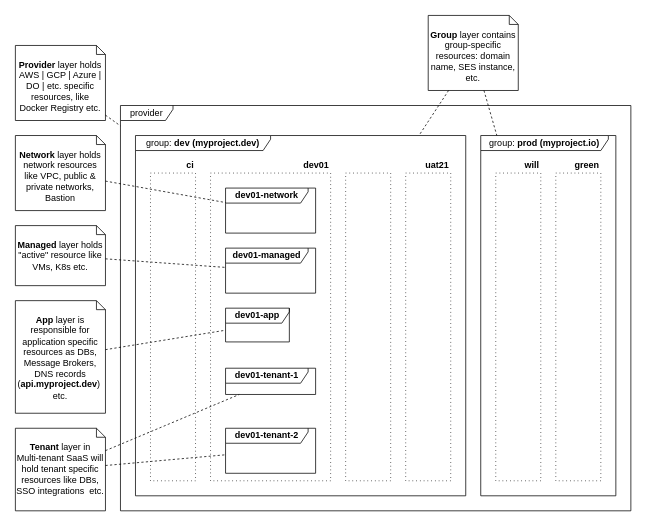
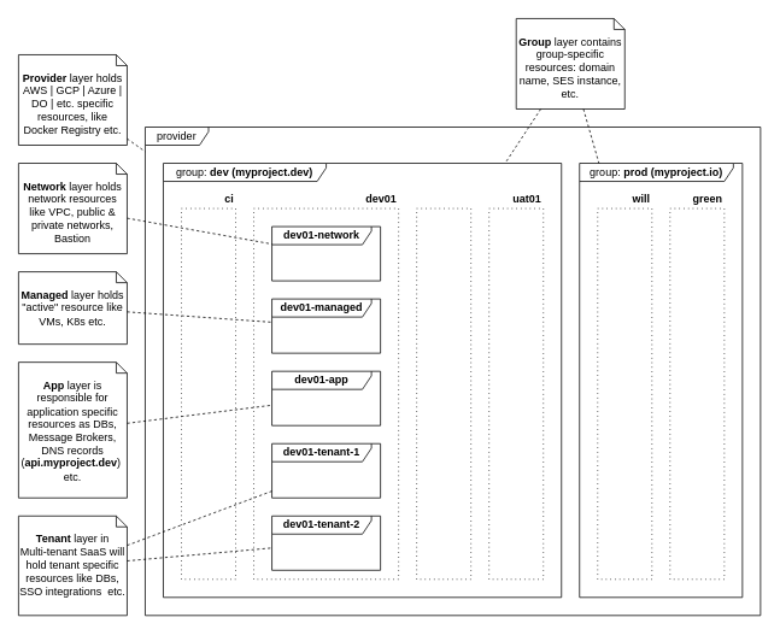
  <mxCell id="0" />
  <mxCell id="1" parent="0" />
  <mxCell id="2" value="" style="rounded=0;whiteSpace=wrap;html=1;fillColor=none;dashed=1;dashPattern=1 4;" parent="1" vertex="1"><mxGeometry x="280" y="230" width="160" height="410" as="geometry" /></mxCell>
  <mxCell id="3" value="" style="rounded=0;whiteSpace=wrap;html=1;fillColor=none;dashed=1;dashPattern=1 4;" parent="1" vertex="1"><mxGeometry x="200" y="230" width="60" height="410" as="geometry" /></mxCell>
  <mxCell id="4" value="provider" style="shape=umlFrame;whiteSpace=wrap;html=1;pointerEvents=0;width=70;height=20;align=center;" parent="1" vertex="1"><mxGeometry x="160" y="140" width="680" height="540" as="geometry" /></mxCell>
  <mxCell id="5" value="group: &lt;b&gt;dev (myproject.dev)&lt;/b&gt;" style="shape=umlFrame;whiteSpace=wrap;html=1;pointerEvents=0;width=180;height=20;" parent="1" vertex="1"><mxGeometry x="180" y="180" width="440" height="480" as="geometry" /></mxCell>
  <mxCell id="6" value="&lt;b&gt;dev01-network&lt;/b&gt;" style="shape=umlFrame;whiteSpace=wrap;html=1;pointerEvents=0;width=110;height=20;" parent="1" vertex="1"><mxGeometry x="300" y="250" width="120" height="60" as="geometry" /></mxCell>
  <mxCell id="7" value="&lt;b&gt;dev01-managed&lt;/b&gt;" style="shape=umlFrame;whiteSpace=wrap;html=1;pointerEvents=0;width=110;height=20;" parent="1" vertex="1"><mxGeometry x="300" y="330" width="120" height="60" as="geometry" /></mxCell>
- <mxCell id="8" value="&lt;b&gt;dev01-app&lt;/b&gt;" style="shape=umlFrame;whiteSpace=wrap;html=1;pointerEvents=0;width=110;height=20;" parent="1" vertex="1"><mxGeometry x="300" y="410" width="85" height="45" as="geometry" /></mxCell>
+ <mxCell id="8" value="&lt;b&gt;dev01-app&lt;/b&gt;" style="shape=umlFrame;whiteSpace=wrap;html=1;pointerEvents=0;width=110;height=20;" parent="1" vertex="1"><mxGeometry x="300" y="410" width="120" height="60" as="geometry" /></mxCell>
  <mxCell id="9" value="&lt;b&gt;dev01-tenant-2&lt;/b&gt;" style="shape=umlFrame;whiteSpace=wrap;html=1;pointerEvents=0;width=110;height=20;" parent="1" vertex="1"><mxGeometry x="300" y="570" width="120" height="60" as="geometry" /></mxCell>
  <mxCell id="10" value="group: &lt;b&gt;prod (myproject.io)&lt;/b&gt;" style="shape=umlFrame;whiteSpace=wrap;html=1;pointerEvents=0;width=170;height=20;" parent="1" vertex="1"><mxGeometry x="640" y="180" width="180" height="480" as="geometry" /></mxCell>
  <mxCell id="11" value="&lt;b&gt;Provider&lt;/b&gt; layer holds AWS | GCP | Azure | DO | etc. specific resources, like Docker Registry etc." style="shape=note2;boundedLbl=1;whiteSpace=wrap;html=1;size=12;verticalAlign=top;align=center;" parent="1" vertex="1"><mxGeometry x="20" y="60" width="120" height="100" as="geometry" /></mxCell>
  <mxCell id="12" value="" style="endArrow=none;dashed=1;html=1;rounded=0;" parent="1" source="11" target="4" edge="1"><mxGeometry width="50" height="50" relative="1" as="geometry"><mxPoint x="320" y="220" as="sourcePoint" /><mxPoint x="370" y="170" as="targetPoint" /></mxGeometry></mxCell>
  <mxCell id="13" value="&lt;b&gt;Group&lt;/b&gt; layer contains group-specific resources: domain name, SES instance, etc." style="shape=note2;boundedLbl=1;whiteSpace=wrap;html=1;size=12;verticalAlign=top;align=center;" parent="1" vertex="1"><mxGeometry x="570" y="20" width="120" height="100" as="geometry" /></mxCell>
  <mxCell id="14" value="" style="endArrow=none;dashed=1;html=1;rounded=0;" parent="1" source="13" target="5" edge="1"><mxGeometry width="50" height="50" relative="1" as="geometry"><mxPoint x="130" y="226" as="sourcePoint" /><mxPoint x="510" y="110" as="targetPoint" /></mxGeometry></mxCell>
  <mxCell id="15" value="" style="endArrow=none;dashed=1;html=1;rounded=0;" parent="1" source="13" target="10" edge="1"><mxGeometry width="50" height="50" relative="1" as="geometry"><mxPoint x="487" y="90" as="sourcePoint" /><mxPoint x="810" y="60" as="targetPoint" /></mxGeometry></mxCell>
  <mxCell id="16" value="&lt;b&gt;ci&lt;/b&gt;" style="text;html=1;strokeColor=none;fillColor=none;align=right;verticalAlign=middle;whiteSpace=wrap;rounded=0;" parent="1" vertex="1"><mxGeometry x="220" y="210" width="40" height="20" as="geometry" /></mxCell>
  <mxCell id="17" value="&lt;b&gt;dev01&lt;/b&gt;" style="text;html=1;strokeColor=none;fillColor=none;align=right;verticalAlign=middle;whiteSpace=wrap;rounded=0;" parent="1" vertex="1"><mxGeometry x="400" y="210" width="40" height="20" as="geometry" /></mxCell>
  <mxCell id="18" value="" style="rounded=0;whiteSpace=wrap;html=1;fillColor=none;dashed=1;dashPattern=1 4;" parent="1" vertex="1"><mxGeometry x="460" y="230" width="60" height="410" as="geometry" /></mxCell>
  <mxCell id="19" value="" style="rounded=0;whiteSpace=wrap;html=1;fillColor=none;dashed=1;dashPattern=1 4;" parent="1" vertex="1"><mxGeometry x="540" y="230" width="60" height="410" as="geometry" /></mxCell>
- <mxCell id="20" value="&lt;b&gt;uat21&lt;/b&gt;" style="text;html=1;strokeColor=none;fillColor=none;align=right;verticalAlign=middle;whiteSpace=wrap;rounded=0;" parent="1" vertex="1"><mxGeometry x="560" y="210" width="40" height="20" as="geometry" /></mxCell>
- <mxCell id="21" value="&lt;b&gt;dev01-tenant-1&lt;/b&gt;" style="shape=umlFrame;whiteSpace=wrap;html=1;pointerEvents=0;width=110;height=20;" parent="1" vertex="1"><mxGeometry x="300" y="490" width="120" height="35" as="geometry" /></mxCell>
+ <mxCell id="20" value="&lt;b&gt;uat01&lt;/b&gt;" style="text;html=1;strokeColor=none;fillColor=none;align=right;verticalAlign=middle;whiteSpace=wrap;rounded=0;" parent="1" vertex="1"><mxGeometry x="560" y="210" width="40" height="20" as="geometry" /></mxCell>
+ <mxCell id="21" value="&lt;b&gt;dev01-tenant-1&lt;/b&gt;" style="shape=umlFrame;whiteSpace=wrap;html=1;pointerEvents=0;width=110;height=20;" parent="1" vertex="1"><mxGeometry x="300" y="490" width="120" height="60" as="geometry" /></mxCell>
  <mxCell id="22" value="" style="rounded=0;whiteSpace=wrap;html=1;fillColor=none;dashed=1;dashPattern=1 4;" parent="1" vertex="1"><mxGeometry x="660" y="230" width="60" height="410" as="geometry" /></mxCell>
  <mxCell id="23" value="&lt;b&gt;will&lt;/b&gt;" style="text;html=1;strokeColor=none;fillColor=none;align=right;verticalAlign=middle;whiteSpace=wrap;rounded=0;" parent="1" vertex="1"><mxGeometry x="680" y="210" width="40" height="20" as="geometry" /></mxCell>
  <mxCell id="24" value="" style="rounded=0;whiteSpace=wrap;html=1;fillColor=none;dashed=1;dashPattern=1 4;" parent="1" vertex="1"><mxGeometry x="740" y="230" width="60" height="410" as="geometry" /></mxCell>
  <mxCell id="25" value="&lt;b&gt;green&lt;/b&gt;" style="text;html=1;strokeColor=none;fillColor=none;align=right;verticalAlign=middle;whiteSpace=wrap;rounded=0;" parent="1" vertex="1"><mxGeometry x="760" y="210" width="40" height="20" as="geometry" /></mxCell>
  <mxCell id="26" value="&lt;b&gt;Network&lt;/b&gt;&amp;nbsp;layer holds network resources like VPC, public &amp;amp; private networks, Bastion" style="shape=note2;boundedLbl=1;whiteSpace=wrap;html=1;size=12;verticalAlign=top;align=center;" parent="1" vertex="1"><mxGeometry x="20" y="180" width="120" height="100" as="geometry" /></mxCell>
  <mxCell id="27" value="" style="endArrow=none;dashed=1;html=1;rounded=0;" parent="1" source="26" target="6" edge="1"><mxGeometry width="50" height="50" relative="1" as="geometry"><mxPoint x="150" y="231" as="sourcePoint" /><mxPoint x="170" y="242" as="targetPoint" /></mxGeometry></mxCell>
  <mxCell id="28" value="&lt;b&gt;Managed&lt;/b&gt;&amp;nbsp;layer holds &quot;active&quot; resource like VMs, K8s etc." style="shape=note2;boundedLbl=1;whiteSpace=wrap;html=1;size=12;verticalAlign=top;align=center;" parent="1" vertex="1"><mxGeometry x="20" y="300" width="120" height="80" as="geometry" /></mxCell>
  <mxCell id="29" value="" style="endArrow=none;dashed=1;html=1;rounded=0;" parent="1" source="28" target="7" edge="1"><mxGeometry width="50" height="50" relative="1" as="geometry"><mxPoint x="150" y="314" as="sourcePoint" /><mxPoint x="310" y="296" as="targetPoint" /></mxGeometry></mxCell>
  <mxCell id="30" value="&lt;b&gt;App&lt;/b&gt;&amp;nbsp;layer is responsible for application specific resources as DBs, Message Brokers, DNS records (&lt;b&gt;api.myproject.dev&lt;/b&gt;)&amp;nbsp; etc." style="shape=note2;boundedLbl=1;whiteSpace=wrap;html=1;size=12;verticalAlign=top;align=center;" parent="1" vertex="1"><mxGeometry x="20" y="400" width="120" height="150" as="geometry" /></mxCell>
  <mxCell id="31" value="&lt;b&gt;Tenant&lt;/b&gt;&amp;nbsp;layer in&lt;br&gt;Multi-tenant SaaS will hold tenant specific resources like DBs, SSO integrations&amp;nbsp; etc." style="shape=note2;boundedLbl=1;whiteSpace=wrap;html=1;size=12;verticalAlign=top;align=center;" parent="1" vertex="1"><mxGeometry x="20" y="570" width="120" height="110" as="geometry" /></mxCell>
  <mxCell id="32" value="" style="endArrow=none;dashed=1;html=1;rounded=0;" parent="1" source="30" target="8" edge="1"><mxGeometry width="50" height="50" relative="1" as="geometry"><mxPoint x="150" y="370" as="sourcePoint" /><mxPoint x="310" y="370" as="targetPoint" /></mxGeometry></mxCell>
  <mxCell id="33" value="" style="endArrow=none;dashed=1;html=1;rounded=0;" parent="1" source="31" target="21" edge="1"><mxGeometry width="50" height="50" relative="1" as="geometry"><mxPoint x="150" y="478" as="sourcePoint" /><mxPoint x="310" y="458" as="targetPoint" /></mxGeometry></mxCell>
  <mxCell id="34" value="" style="endArrow=none;dashed=1;html=1;rounded=0;" parent="1" source="31" target="9" edge="1"><mxGeometry width="50" height="50" relative="1" as="geometry"><mxPoint x="150" y="597" as="sourcePoint" /><mxPoint x="310" y="548" as="targetPoint" /></mxGeometry></mxCell>
